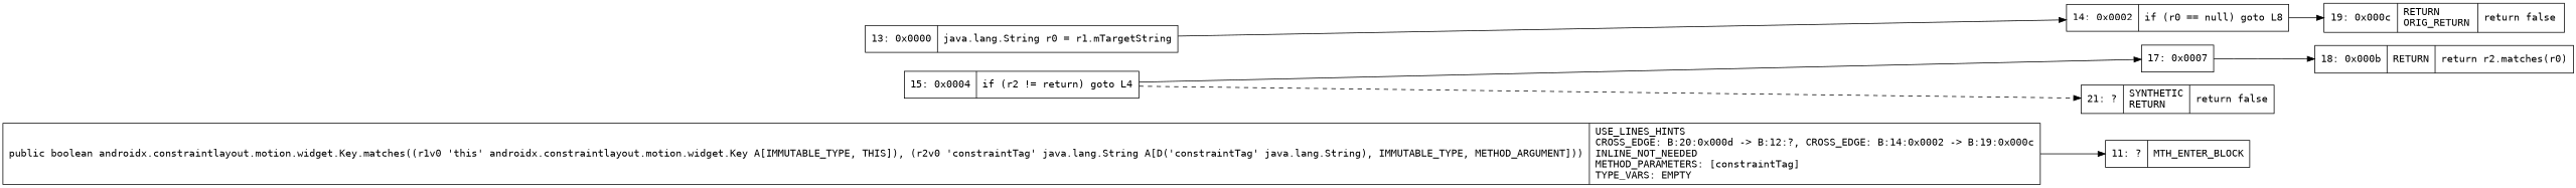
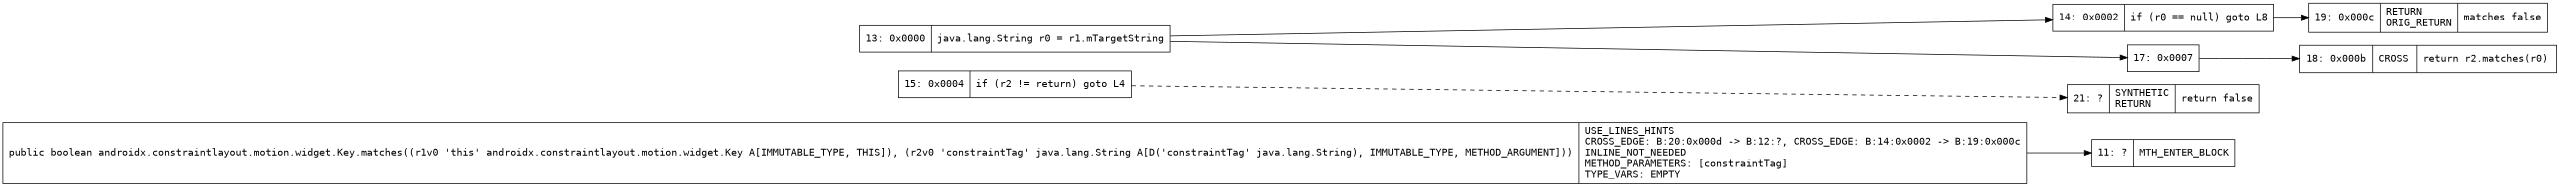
  digraph {
    fontname="DejaVu Sans Mono"
    rankdir=LR
    node [fontname="DejaVu Sans Mono" shape=record]
    edge [fontname="DejaVu Sans Mono"]
    n1 [label="{11\:\ ?|MTH_ENTER_BLOCK\l}"]
    n2 [label="{13\:\ 0x0000|java.lang.String r0 = r1.mTargetString\l}"]
    n3 [label="{14\:\ 0x0002|if (r0 == null) goto L8\l}"]
-   n4 [label="{19\:\ 0x000c|RETURN\lORIG_RETURN\l|return false\l}"]
+   n4 [label="{19\:\ 0x000c|RETURN\lORIG_RETURN\l|matches false\l}"]
    n5 [label="{15\:\ 0x0004|if (r2 != return) goto L4\l}"]
    n6 [label="{17\:\ 0x0007}"]
    n7 [label="{21\:\ ?|SYNTHETIC\lRETURN\l|return false\l}"]
-   n8 [label="{18\:\ 0x000b|RETURN\l|return r2.matches(r0)\l}"]
+   n8 [label="{18\:\ 0x000b|CROSS\l|return r2.matches(r0)\l}"]
    n9 [label="{public boolean androidx.constraintlayout.motion.widget.Key.matches((r1v0 'this' androidx.constraintlayout.motion.widget.Key A[IMMUTABLE_TYPE, THIS]), (r2v0 'constraintTag' java.lang.String A[D('constraintTag' java.lang.String), IMMUTABLE_TYPE, METHOD_ARGUMENT]))  | USE_LINES_HINTS\lCROSS_EDGE: B:20:0x000d \-\> B:12:?, CROSS_EDGE: B:14:0x0002 \-\> B:19:0x000c\lINLINE_NOT_NEEDED\lMETHOD_PARAMETERS: [constraintTag]\lTYPE_VARS: EMPTY\l}"]
    n2 -> n3
    n3 -> n4
-   n5 -> n6
+   n2 -> n6
    n5 -> n7 [style=dashed]
    n6 -> n8
    n9 -> n1
  }
